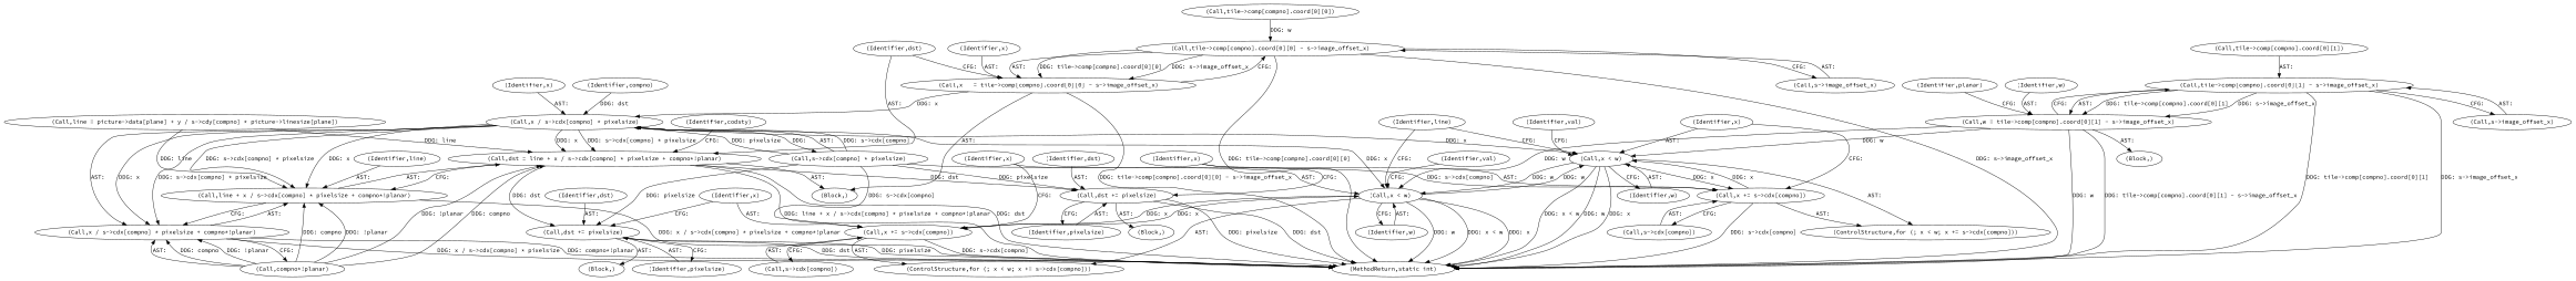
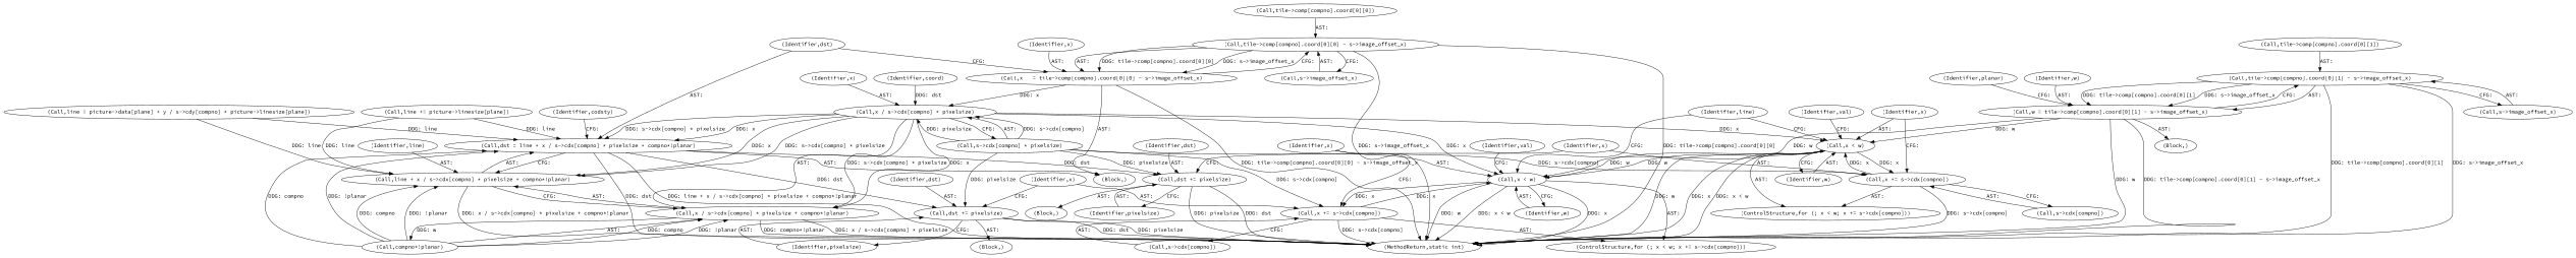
  digraph {
    fontname="Source Code Pro"
    node [fontname="Source Code Pro"]
    edge [fontname="Source Code Pro"]
    n1 [label="(Call,tile->comp[compno].coord[0][0] - s->image_offset_x)"]
    n2 [label="(Call,x   = tile->comp[compno].coord[0][0] - s->image_offset_x)"]
    n3 [label="(MethodReturn,static int)"]
    n4 [label="(Call,s->image_offset_x)"]
    n5 [label="(Call,tile->comp[compno].coord[0][1] - s->image_offset_x)"]
    n6 [label="(Call,w = tile->comp[compno].coord[0][1] - s->image_offset_x)"]
    n7 [label="(Call,s->image_offset_x)"]
    n8 [label="(Call,x / s->cdx[compno] * pixelsize)"]
    n9 [label="(Block,)"]
    n10 [label="(Call,x < w)"]
    n11 [label="(Call,x < w)"]
    n12 [label="(Block,)"]
    n13 [label="(Call,x += s->cdx[compno])"]
    n14 [label="(Identifier,w)"]
    n15 [label="(ControlStructure,for (; x < w; x += s->cdx[compno]))"]
    n16 [label="(Call,x += s->cdx[compno])"]
    n17 [label="(ControlStructure,for (; x < w; x += s->cdx[compno]))"]
    n18 [label="(Identifier,w)"]
    n19 [label="(Call,s->cdx[compno])"]
    n20 [label="(Call,s->cdx[compno])"]
    n21 [label="(Call,dst = line + x / s->cdx[compno] * pixelsize + compno*!planar)"]
    n22 [label="(Call,line + x / s->cdx[compno] * pixelsize + compno*!planar)"]
    n23 [label="(Call,x / s->cdx[compno] * pixelsize + compno*!planar)"]
    n24 [label="(Call,s->cdx[compno] * pixelsize)"]
    n25 [label="(Call,dst += pixelsize)"]
    n26 [label="(Call,dst += pixelsize)"]
    n27 [label="(Call,compno*!planar)"]
    n28 [label="(Block,)"]
    n29 [label="(Identifier,pixelsize)"]
    n30 [label="(Block,)"]
    n31 [label="(Identifier,pixelsize)"]
    n32 [label="(Identifier,dst)"]
    n33 [label="(Call,tile->comp[compno].coord[0][0])"]
    n34 [label="(Identifier,val)"]
    n35 [label="(Identifier,x)"]
    n36 [label="(Identifier,planar)"]
    n37 [label="(Call,line = picture->data[plane] + y / s->cdy[compno] * picture->linesize[plane])"]
    n38 [label="(Identifier,val)"]
    n39 [label="(Call,tile->comp[compno].coord[0][1])"]
    n40 [label="(Identifier,x)"]
    n41 [label="(Identifier,x)"]
-   n43 [label="(Identifier,compno)"]
+   n42 [label="(Call,line += picture->linesize[plane])"]
+   n43 [label="(Identifier,coord)"]
    n44 [label="(Identifier,line)"]
    n45 [label="(Identifier,codsty)"]
    n46 [label="(Identifier,line)"]
    n47 [label="(Identifier,x)"]
    n48 [label="(Identifier,w)"]
    n49 [label="(Identifier,dst)"]
    n50 [label="(Identifier,dst)"]
    n51 [label="(Identifier,x)"]
    n52 [label="(Identifier,x)"]
    n1 -> n2 [label="AST: "]
    n1 -> n2 [label="DDG: tile->comp[compno].coord[0][0]"]
    n1 -> n2 [label="DDG: s->image_offset_x"]
    n1 -> n3 [label="DDG: s->image_offset_x"]
    n1 -> n3 [label="DDG: tile->comp[compno].coord[0][0]"]
    n1 -> n4 [label="CFG: "]
    n2 -> n1 [label="CFG: "]
    n2 -> n3 [label="DDG: tile->comp[compno].coord[0][0] - s->image_offset_x"]
    n2 -> n8 [label="DDG: x"]
    n2 -> n9 [label="AST: "]
    n4 -> n1 [label="AST: "]
    n5 -> n3 [label="DDG: tile->comp[compno].coord[0][1]"]
    n5 -> n3 [label="DDG: s->image_offset_x"]
    n5 -> n6 [label="AST: "]
    n5 -> n6 [label="DDG: tile->comp[compno].coord[0][1]"]
    n5 -> n6 [label="DDG: s->image_offset_x"]
    n5 -> n7 [label="CFG: "]
    n6 -> n3 [label="DDG: w"]
    n6 -> n3 [label="DDG: tile->comp[compno].coord[0][1] - s->image_offset_x"]
    n6 -> n5 [label="CFG: "]
    n6 -> n10 [label="DDG: w"]
    n6 -> n11 [label="DDG: w"]
    n6 -> n12 [label="AST: "]
    n7 -> n5 [label="AST: "]
    n8 -> n10 [label="DDG: x"]
    n8 -> n11 [label="DDG: x"]
    n8 -> n21 [label="DDG: x"]
    n8 -> n21 [label="DDG: s->cdx[compno] * pixelsize"]
    n8 -> n22 [label="DDG: x"]
    n8 -> n22 [label="DDG: s->cdx[compno] * pixelsize"]
    n8 -> n23 [label="AST: "]
    n8 -> n23 [label="DDG: x"]
    n8 -> n23 [label="DDG: s->cdx[compno] * pixelsize"]
-   n8 -> n24 [label="DDG: "]
+   n8 -> n24 [label="CFG: "]
    n10 -> n3 [label="DDG: x < w"]
    n10 -> n3 [label="DDG: w"]
    n10 -> n3 [label="DDG: x"]
    n10 -> n11 [label="DDG: w"]
    n10 -> n13 [label="DDG: x"]
    n10 -> n14 [label="CFG: "]
    n10 -> n15 [label="AST: "]
    n11 -> n3 [label="DDG: x < w"]
    n11 -> n3 [label="DDG: x"]
    n11 -> n3 [label="DDG: w"]
    n11 -> n10 [label="DDG: w"]
    n11 -> n16 [label="DDG: x"]
    n11 -> n17 [label="AST: "]
    n11 -> n18 [label="CFG: "]
    n13 -> n3 [label="DDG: s->cdx[compno]"]
    n13 -> n10 [label="DDG: x"]
    n13 -> n15 [label="AST: "]
    n13 -> n19 [label="CFG: "]
    n14 -> n10 [label="AST: "]
    n16 -> n3 [label="DDG: s->cdx[compno]"]
    n16 -> n11 [label="DDG: x"]
    n16 -> n17 [label="AST: "]
    n16 -> n20 [label="CFG: "]
    n18 -> n11 [label="AST: "]
    n19 -> n13 [label="AST: "]
    n20 -> n16 [label="AST: "]
    n21 -> n3 [label="DDG: line + x / s->cdx[compno] * pixelsize + compno*!planar"]
    n21 -> n3 [label="DDG: dst"]
    n21 -> n9 [label="AST: "]
    n21 -> n22 [label="CFG: "]
    n21 -> n25 [label="DDG: dst"]
    n21 -> n26 [label="DDG: dst"]
    n22 -> n3 [label="DDG: x / s->cdx[compno] * pixelsize + compno*!planar"]
    n22 -> n21 [label="AST: "]
    n22 -> n23 [label="CFG: "]
    n23 -> n3 [label="DDG: x / s->cdx[compno] * pixelsize"]
    n23 -> n3 [label="DDG: compno*!planar"]
    n23 -> n22 [label="AST: "]
-   n23 -> n27 [label="CFG: "]
+   n23 -> n27 [label="DDG: w"]
    n24 -> n8 [label="AST: "]
    n24 -> n8 [label="DDG: s->cdx[compno]"]
    n24 -> n8 [label="DDG: pixelsize"]
    n24 -> n13 [label="DDG: s->cdx[compno]"]
    n24 -> n16 [label="DDG: s->cdx[compno]"]
    n24 -> n25 [label="DDG: pixelsize"]
    n24 -> n26 [label="DDG: pixelsize"]
    n25 -> n3 [label="DDG: pixelsize"]
    n25 -> n3 [label="DDG: dst"]
    n25 -> n28 [label="AST: "]
    n25 -> n29 [label="CFG: "]
    n26 -> n3 [label="DDG: dst"]
    n26 -> n3 [label="DDG: pixelsize"]
    n26 -> n30 [label="AST: "]
    n26 -> n31 [label="CFG: "]
    n27 -> n21 [label="DDG: compno"]
    n27 -> n21 [label="DDG: !planar"]
    n27 -> n22 [label="DDG: compno"]
    n27 -> n22 [label="DDG: !planar"]
    n27 -> n23 [label="AST: "]
    n27 -> n23 [label="DDG: compno"]
    n27 -> n23 [label="DDG: !planar"]
    n29 -> n25 [label="AST: "]
    n31 -> n26 [label="AST: "]
    n32 -> n26 [label="AST: "]
-   n33 -> n1 [label="DDG: w"]
+   n33 -> n1 [label="AST: "]
    n34 -> n11 [label="CFG: "]
    n35 -> n10 [label="AST: "]
    n35 -> n13 [label="CFG: "]
    n36 -> n6 [label="CFG: "]
    n37 -> n21 [label="DDG: line"]
    n37 -> n22 [label="DDG: line"]
    n38 -> n10 [label="CFG: "]
    n39 -> n5 [label="AST: "]
    n40 -> n8 [label="AST: "]
    n41 -> n16 [label="AST: "]
    n41 -> n26 [label="CFG: "]
+   n42 -> n21 [label="DDG: line"]
+   n42 -> n22 [label="DDG: line"]
    n43 -> n8 [label="DDG: dst"]
    n44 -> n22 [label="AST: "]
    n45 -> n21 [label="CFG: "]
    n46 -> n10 [label="CFG: "]
    n46 -> n11 [label="CFG: "]
    n47 -> n2 [label="AST: "]
    n48 -> n6 [label="AST: "]
    n49 -> n2 [label="CFG: "]
    n49 -> n21 [label="AST: "]
    n50 -> n25 [label="AST: "]
    n51 -> n13 [label="AST: "]
    n51 -> n25 [label="CFG: "]
    n52 -> n11 [label="AST: "]
    n52 -> n16 [label="CFG: "]
  }
